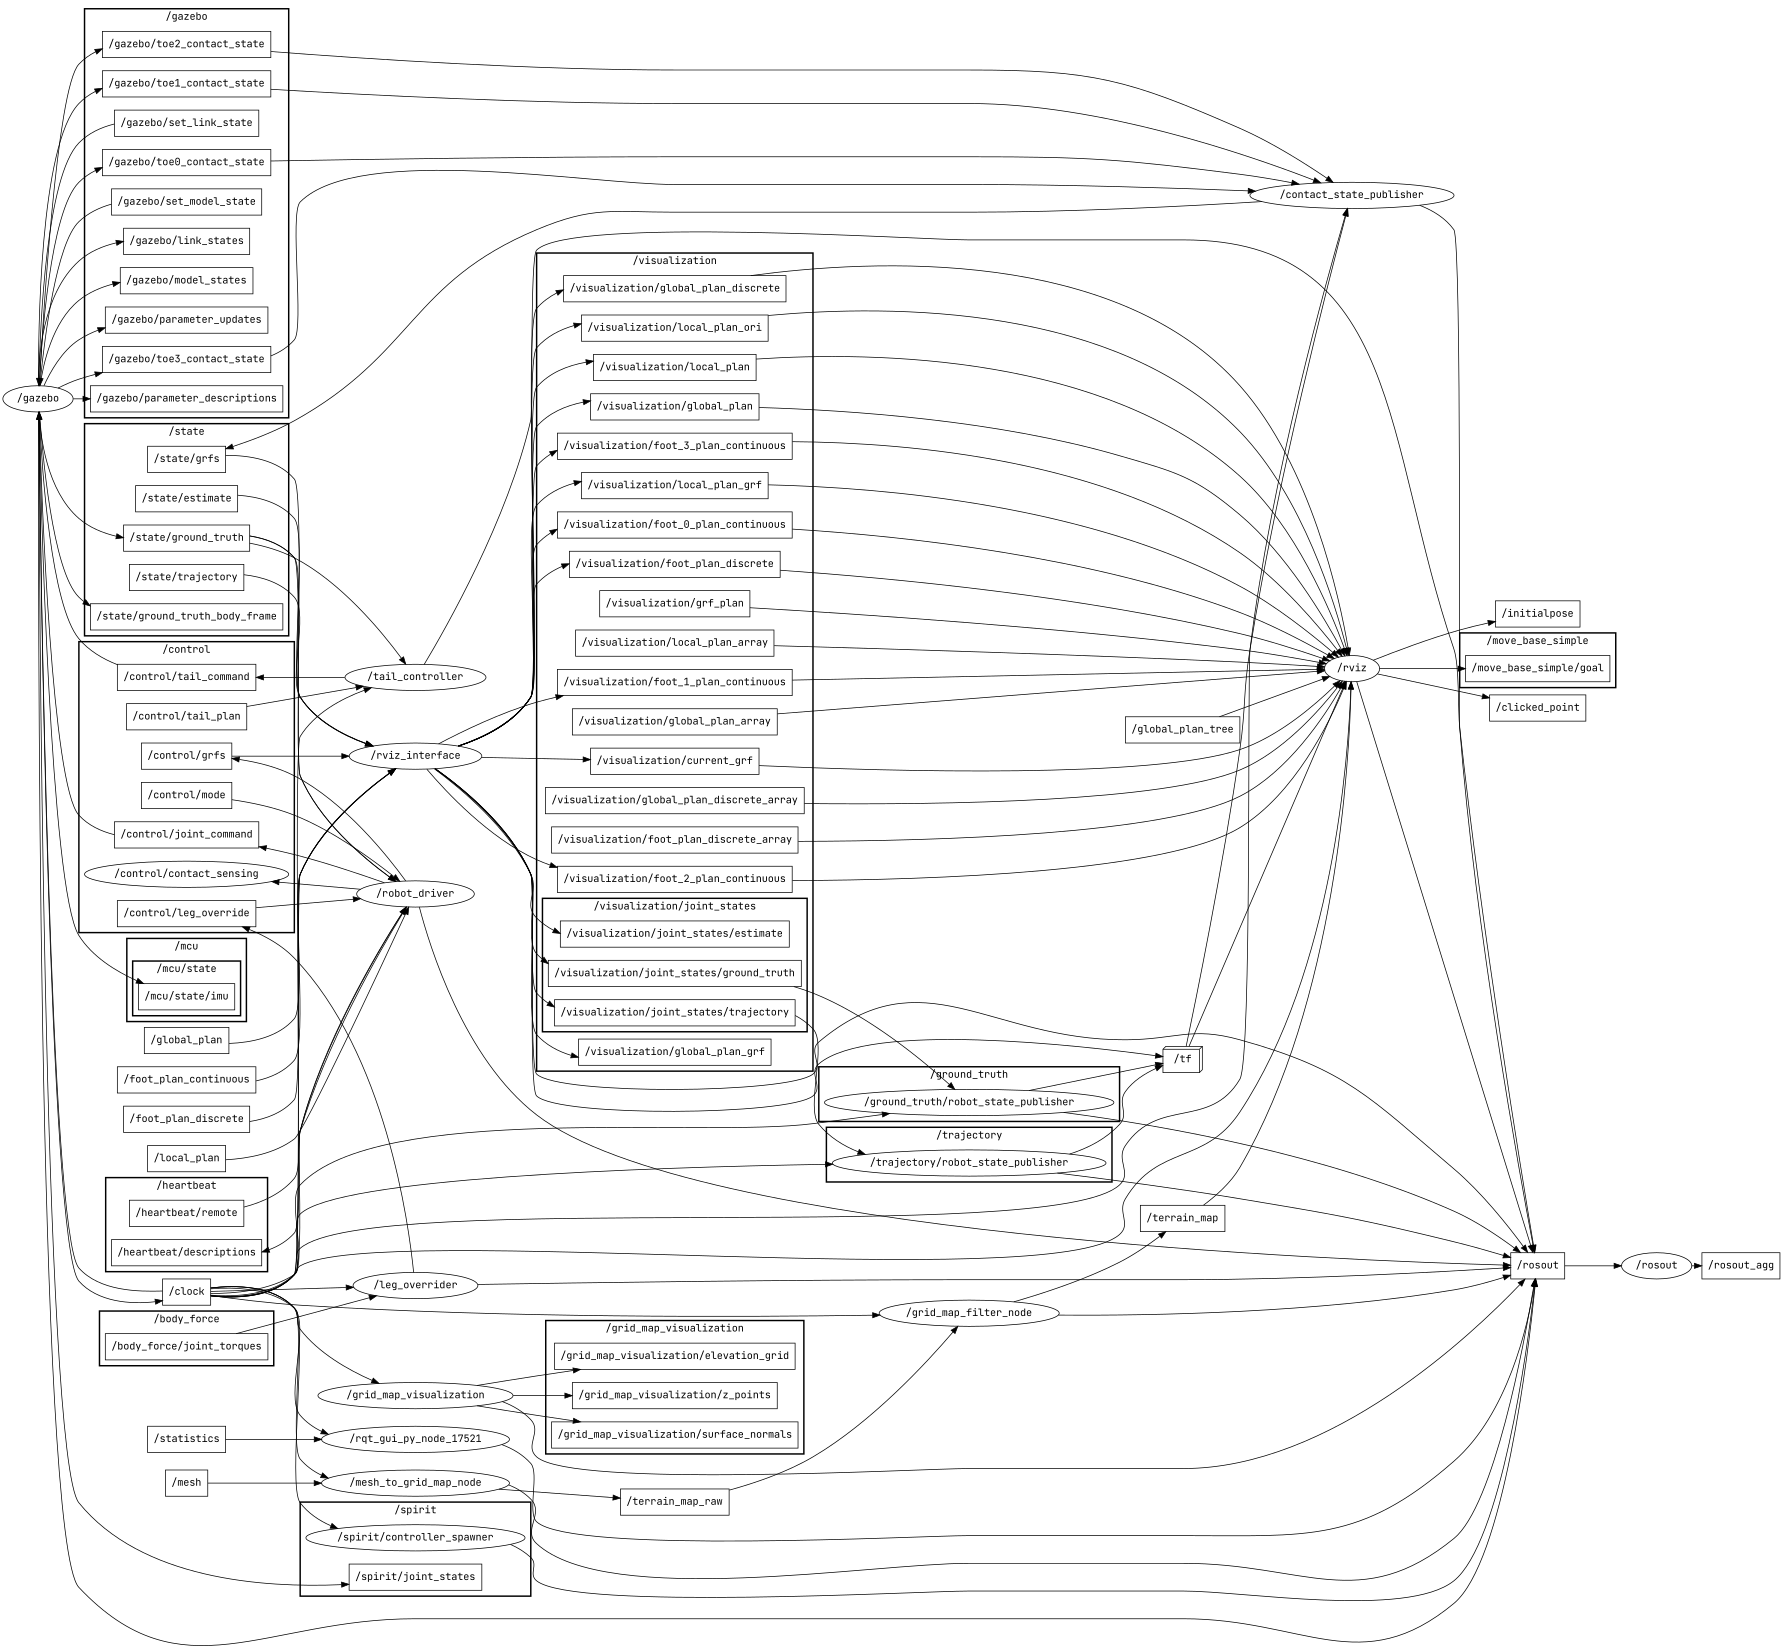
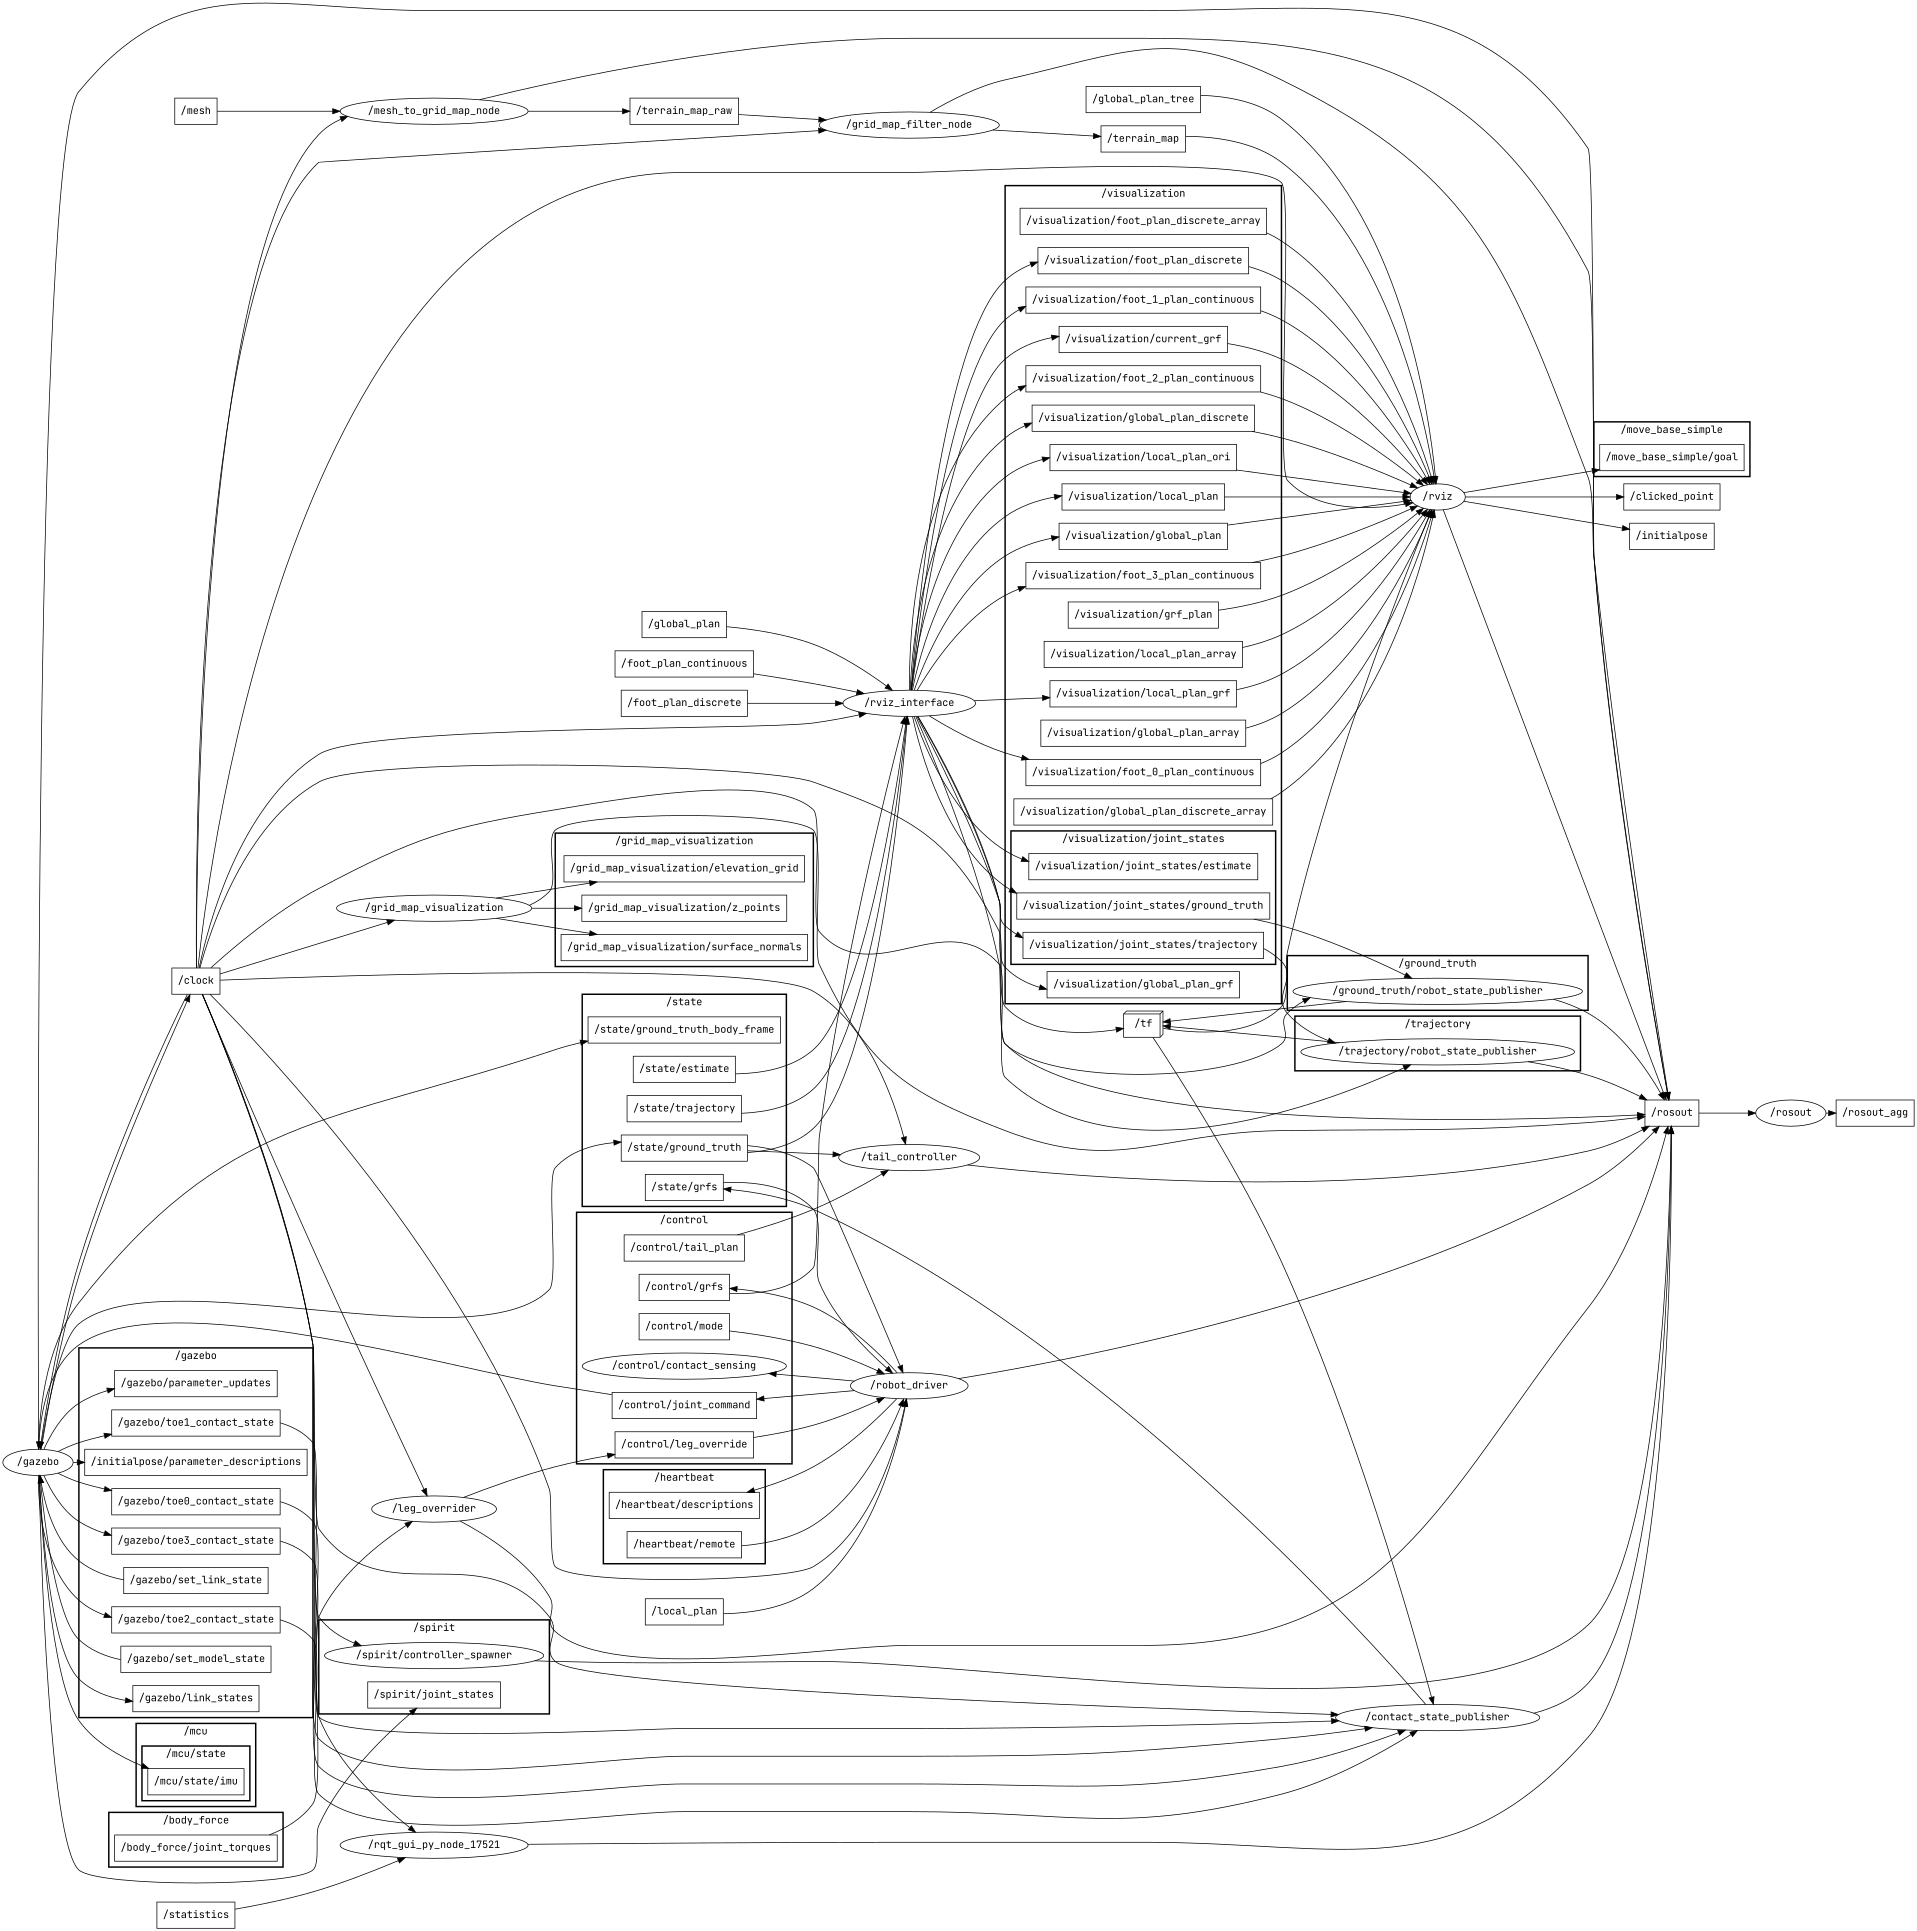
  digraph {
    compound=True
    fontname="JetBrains Mono"
    rank=same
    rankdir=LR
    ranksep=0.2
    node [fontname="JetBrains Mono" shape=box]
    edge [fontname="JetBrains Mono" penwidth=1]
    n1 [height=0.5 label="/gazebo/toe3_contact_state" width=2.2639]
    n2 [height=0.5 label="/gazebo/toe2_contact_state" width=2.2639]
    n3 [height=0.5 label="/gazebo/set_link_state" width=1.9028]
    n4 [height=0.5 label="/gazebo/toe1_contact_state" width=2.2639]
    n5 [height=0.5 label="/gazebo/set_model_state" width=2.0833]
    n6 [height=0.5 label="/gazebo/link_states" width=1.6667]
-   n7 [height=0.5 label="/gazebo/model_states" width=1.8611]
    n8 [height=0.5 label="/gazebo/parameter_updates" width=2.2917]
    n9 [height=0.5 label="/gazebo/toe0_contact_state" width=2.2639]
-   n10 [height=0.5 label="/gazebo/parameter_descriptions" width=2.625]
+   n10 [height=0.5 label="/initialpose/parameter_descriptions" width=2.625]
    n11 [height=0.5 label="/control/contact_sensing" shape=ellipse width=2.0694]
    n12 [height=0.5 label="/control/tail_plan" width=1.5278]
    n13 [height=0.5 label="/control/joint_command" width=2.0694]
-   n14 [height=0.5 label="/control/tail_command" width=1.9583]
    n15 [height=0.5 label="/control/mode" width=1.2917]
    n16 [height=0.5 label="/control/grfs" width=1.1528]
    n17 [height=0.5 label="/control/leg_override" width=1.8194]
    n18 [height=0.5 label="/visualization/joint_states/estimate" width=2.8333]
    n19 [height=0.5 label="/visualization/joint_states/ground_truth" width=3.1806]
    n20 [height=0.5 label="/visualization/joint_states/trajectory" width=2.9167]
    n21 [height=0.5 label="/visualization/local_plan" width=2.0694]
    n22 [height=0.5 label="/visualization/global_plan" width=2.1806]
    n23 [height=0.5 label="/visualization/foot_3_plan_continuous" width=3.1111]
    n24 [height=0.5 label="/visualization/local_plan_grf" width=2.3889]
    n25 [height=0.5 label="/visualization/foot_0_plan_continuous" width=3.1111]
    n26 [height=0.5 label="/visualization/foot_plan_discrete" width=2.6944]
    n27 [height=0.5 label="/visualization/grf_plan" width=1.9306]
    n28 [height=0.5 label="/visualization/local_plan_array" width=2.5556]
    n29 [height=0.5 label="/visualization/foot_1_plan_continuous" width=3.1111]
    n30 [height=0.5 label="/visualization/global_plan_array" width=2.6528]
    n31 [height=0.5 label="/visualization/current_grf" width=2.1389]
    n32 [height=0.5 label="/visualization/global_plan_discrete_array" width=3.3333]
    n33 [height=0.5 label="/visualization/foot_plan_discrete_array" width=3.1667]
    n34 [height=0.5 label="/visualization/foot_2_plan_continuous" width=3.1111]
    n35 [height=0.5 label="/visualization/global_plan_grf" width=2.4861]
    n36 [height=0.5 label="/visualization/global_plan_discrete" width=2.8611]
    n37 [height=0.5 label="/visualization/local_plan_ori" width=2.375]
    n38 [height=0.5 label="/state/ground_truth_body_frame" width=2.6667]
    n39 [height=0.5 label="/state/ground_truth" width=1.6528]
    n40 [height=0.5 label="/state/estimate" width=1.3194]
    n41 [height=0.5 label="/state/trajectory" width=1.4028]
    n42 [height=0.5 label="/state/grfs" width=0.97222]
    n43 [height=0.5 label="/grid_map_visualization/elevation_grid" width=3.1944]
    n44 [height=0.5 label="/grid_map_visualization/z_points" width=2.75]
    n45 [height=0.5 label="/grid_map_visualization/surface_normals" width=3.3611]
    n46 [height=0.5 label="/body_force/joint_torques" width=2.1806]
    n47 [height=0.5 label="/move_base_simple/goal" width=2.1111]
    n48 [height=0.5 label="/mcu/state/imu" width=1.3611]
    n49 [height=0.5 label="/spirit/joint_states" width=1.5694]
    n50 [height=0.5 label="/spirit/controller_spawner" shape=ellipse width=2.8164]
    n51 [height=0.5 label="/heartbeat/remote" width=1.5556]
    n52 [height=0.5 label="/heartbeat/descriptions" width=1.4167]
    n53 [height=0.5 label="/ground_truth/robot_state_publisher" shape=ellipse width=3.8274]
    n54 [height=0.5 label="/trajectory/robot_state_publisher" shape=ellipse width=3.4844]
    n55 [height=0.5 label="/contact_state_publisher" shape=ellipse width=2.672]
    n56 [height=0.5 label="/gazebo" shape=ellipse width=1.0652]
    n57 [height=0.5 label="/tail_controller" shape=ellipse width=1.7512]
    n58 [height=0.5 label="/robot_driver" shape=ellipse width=1.5887]
    n59 [height=0.5 label="/rviz_interface" shape=ellipse width=1.7151]
    n60 [height=0.5 label="/rviz" shape=ellipse width=0.75]
    n61 [height=0.5 label="/leg_overrider" shape=ellipse width=1.679]
    n62 [height=0.5 label="/rosout" width=0.75]
    n63 [height=0.5 label="/tf" shape=box3d width=0.75]
    n64 [height=0.5 label="/clock" width=0.75]
    n65 [height=0.5 label="/clicked_point" width=1.3056]
    n66 [height=0.5 label="/initialpose" width=1.0694]
    n67 [height=0.5 label="/rosout" shape=ellipse width=0.97491]
    n68 [height=0.5 label="/grid_map_visualization" shape=ellipse width=2.69]
    n69 [height=0.5 label="/mesh_to_grid_map_node" shape=ellipse width=2.8706]
    n70 [height=0.5 label="/rqt_gui_py_node_17521" shape=ellipse width=2.7623]
    n71 [height=0.5 label="/grid_map_filter_node" shape=ellipse width=2.5095]
    n72 [height=0.5 label="/rosout_agg" width=1.1111]
    n73 [height=0.5 label="/global_plan" width=1.1667]
    n74 [height=0.5 label="/foot_plan_continuous" width=1.9167]
    n75 [height=0.5 label="/terrain_map" width=1.1944]
    n76 [height=0.5 label="/local_plan" width=1.0694]
    n77 [height=0.5 label="/terrain_map_raw" width=1.5694]
    n78 [height=0.5 label="/global_plan_tree" width=1.5417]
    n79 [height=0.5 label="/statistics" width=0.93056]
    n80 [height=0.5 label="/foot_plan_discrete" width=1.6806]
    n81 [height=0.5 label="/mesh" width=0.75]
    subgraph cluster_1 {
      label="/gazebo"
      style=bold
      n1
      n2
      n3
      n4
      n5
      n6
-     n7
      n8
      n9
      n10
    }
    subgraph cluster_2 {
      label="/control"
      style=bold
      n11
      n12
      n13
-     n14
      n15
      n16
      n17
    }
    subgraph cluster_3 {
      label="/visualization"
      style=bold
      n21
      n22
      n23
      n24
      n25
      n26
      n27
      n28
      n29
      n30
      n31
      n32
      n33
      n34
      n35
      n36
      n37
      subgraph cluster_4 {
        label="/visualization/joint_states"
        style=bold
        n18
        n19
        n20
      }
    }
    subgraph cluster_5 {
      label="/state"
      style=bold
      n38
      n39
      n40
      n41
      n42
    }
    subgraph cluster_6 {
      label="/grid_map_visualization"
      style=bold
      n43
      n44
      n45
    }
    subgraph cluster_7 {
      label="/body_force"
      style=bold
      n46
    }
    subgraph cluster_8 {
      label="/move_base_simple"
      style=bold
      n47
    }
    subgraph cluster_9 {
      label="/mcu"
      style=bold
      subgraph cluster_10 {
        label="/mcu/state"
        style=bold
        n48
      }
    }
    subgraph cluster_11 {
      label="/spirit"
      style=bold
      n49
      n50
    }
    subgraph cluster_12 {
      label="/heartbeat"
      style=bold
      n51
      n52
    }
    subgraph cluster_13 {
      label="/ground_truth"
      style=bold
      n53
    }
    subgraph cluster_14 {
      label="/trajectory"
      style=bold
      n54
    }
    n1 -> n55
    n2 -> n55
    n3 -> n56
    n4 -> n55
    n5 -> n56
    n9 -> n55
    n12 -> n57
    n13 -> n56
-   n14 -> n56
    n15 -> n58
    n16 -> n59
    n17 -> n58
    n19 -> n53
    n20 -> n54
    n21 -> n60
    n22 -> n60
    n23 -> n60
    n24 -> n60
    n25 -> n60
    n26 -> n60
    n27 -> n60
    n28 -> n60
    n29 -> n60
    n30 -> n60
    n31 -> n60
    n32 -> n60
    n33 -> n60
    n34 -> n60
    n36 -> n60
    n37 -> n60
    n39 -> n57
    n39 -> n58
    n39 -> n59
    n40 -> n59
    n41 -> n59
    n42 -> n58
    n46 -> n61
    n50 -> n62
    n51 -> n58
    n53 -> n62
    n53 -> n63
    n54 -> n62
    n54 -> n63
    n55 -> n42
    n55 -> n62
    n56 -> n1
    n56 -> n2
    n56 -> n4
    n56 -> n6
-   n56 -> n7
    n56 -> n8
    n56 -> n9
    n56 -> n10
    n56 -> n38
    n56 -> n39
    n56 -> n48
    n56 -> n49
    n56 -> n62
    n56 -> n64
-   n57 -> n14
    n57 -> n62
    n58 -> n11
    n58 -> n13
    n58 -> n16
    n58 -> n52
    n58 -> n62
    n59 -> n18
    n59 -> n19
    n59 -> n20
    n59 -> n21
    n59 -> n22
    n59 -> n23
    n59 -> n24
    n59 -> n25
    n59 -> n26
    n59 -> n29
    n59 -> n31
    n59 -> n34
    n59 -> n35
    n59 -> n36
    n59 -> n37
    n59 -> n62
    n59 -> n63
    n60 -> n47
    n60 -> n62
    n60 -> n65
    n60 -> n66
    n61 -> n17
    n61 -> n62
    n62 -> n67
    n63 -> n55
    n63 -> n60
    n64 -> n50
    n64 -> n53
    n64 -> n54
    n64 -> n55
    n64 -> n56
    n64 -> n57
    n64 -> n58
    n64 -> n59
    n64 -> n60
    n64 -> n61
    n64 -> n68
    n64 -> n69
    n64 -> n70
    n64 -> n71
    n67 -> n72
    n68 -> n43
    n68 -> n44
    n68 -> n45
    n68 -> n62
    n69 -> n62
    n69 -> n77
    n70 -> n62
    n71 -> n62
    n71 -> n75
    n73 -> n59
    n74 -> n59
    n75 -> n60
    n76 -> n58
    n77 -> n71
    n78 -> n60
    n79 -> n70
    n80 -> n59
    n81 -> n69
  }
